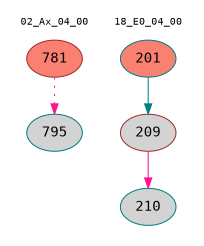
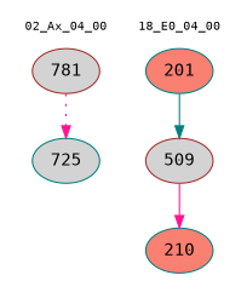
  digraph {
    fontname="DejaVu Sans Mono"
    node [color=teal fillcolor=salmon fontname="DejaVu Sans Mono" style=filled]
    edge [color=deeppink fontname="DejaVu Sans Mono" style=solid]
-   n1 [color=brown label=781]
-   n2 [fillcolor=lightgrey label=795]
+   n1 [color=brown fillcolor=lightgrey label=781]
+   n2 [fillcolor=lightgrey label=725]
    n3 [label=201]
-   n4 [color=brown fillcolor=lightgrey label=209]
-   n5 [fillcolor=lightgrey label=210]
+   n4 [color=brown fillcolor=lightgrey label=509]
+   n5 [label=210]
    subgraph cluster_1 {
      color=white
      fontsize=10
      label="02_Ax_04_00"
      n1
      n2
    }
    subgraph cluster_2 {
      color=white
      fontsize=10
      label="18_E0_04_00"
      n3
      n4
      n5
    }
    n1 -> n2 [style=dotted]
    n3 -> n4 [color=teal]
    n4 -> n5
  }
